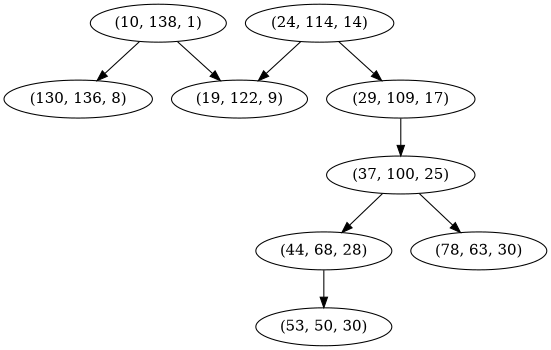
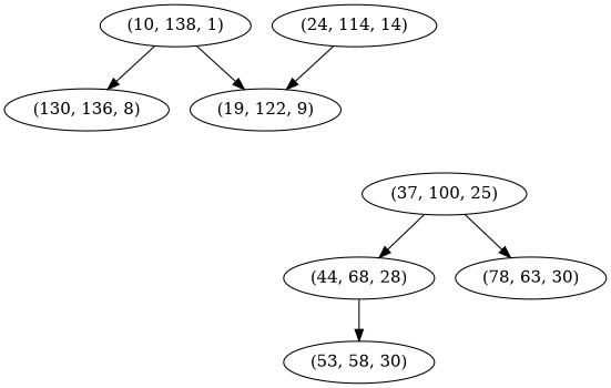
  digraph {
    n1 [label="(10, 138, 1)"]
    "(19, 122, 9)"
    "(130, 136, 8)"
    "(24, 114, 14)"
-   "(29, 109, 17)"
    "(37, 100, 25)"
    "(44, 68, 28)"
    n8 [label="(78, 63, 30)"]
-   "(53, 58, 30)" [label="(53, 50, 30)"]
+   "(53, 58, 30)"
    n1 -> "(19, 122, 9)"
    n1 -> "(130, 136, 8)"
    "(24, 114, 14)" -> "(19, 122, 9)"
-   "(24, 114, 14)" -> "(29, 109, 17)"
-   "(29, 109, 17)" -> "(37, 100, 25)"
    "(37, 100, 25)" -> "(44, 68, 28)"
    "(37, 100, 25)" -> n8
    "(44, 68, 28)" -> "(53, 58, 30)"
  }
